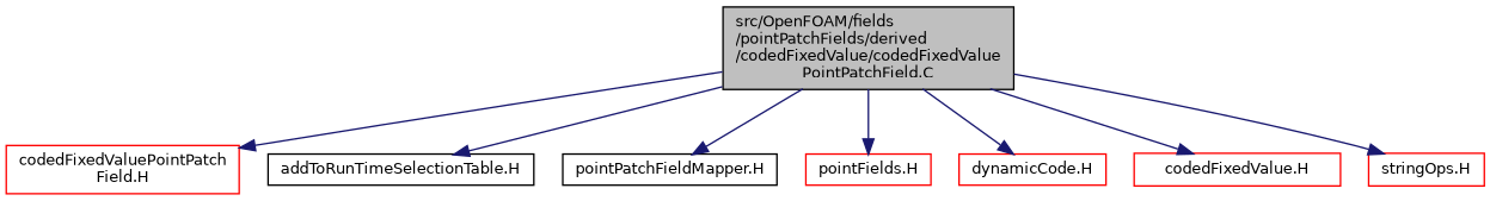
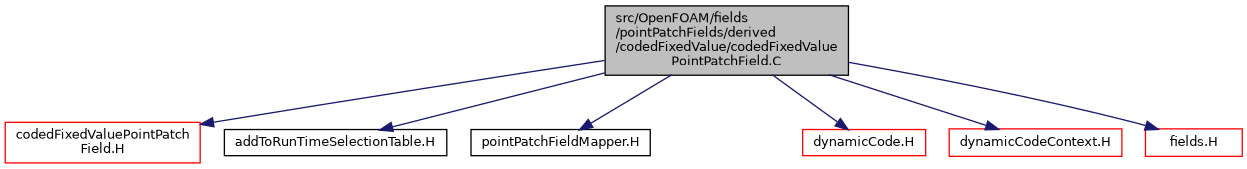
  digraph {
    node [color=red fontname=Helvetica fontsize=10 shape=record]
    edge [color=midnightblue fontname=Helvetica fontsize=10 labelfontname=Helvetica labelfontsize=10 style=solid]
    n1 [color=black fillcolor=grey75 fontcolor=black height=0.2 label="src/OpenFOAM/fields\l/pointPatchFields/derived\l/codedFixedValue/codedFixedValue\lPointPatchField.C" style=filled width=0.4]
    n2 [height=0.2 label="codedFixedValuePointPatch\lField.H" width=0.4]
    n3 [color=black height=0.2 label="addToRunTimeSelectionTable.H" width=0.4]
    n4 [color=black height=0.2 label="pointPatchFieldMapper.H" width=0.4]
-   n5 [height=0.2 label="pointFields.H" width=0.4]
    n6 [height=0.2 label="dynamicCode.H" width=0.4]
-   n7 [height=0.2 label="codedFixedValue.H" width=0.4]
-   n8 [height=0.2 label="stringOps.H" width=0.4]
+   n7 [height=0.2 label="dynamicCodeContext.H" width=0.4]
+   n8 [height=0.2 label="fields.H" width=0.4]
    n1 -> n2
    n1 -> n3
    n1 -> n4
-   n1 -> n5
    n1 -> n6
    n1 -> n7
    n1 -> n8
  }
